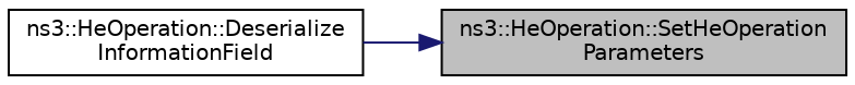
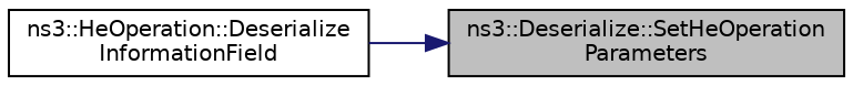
  digraph {
    rankdir=RL
    node [color=black fontname=Helvetica fontsize=10 shape=record style=filled]
-   n1 [fillcolor=grey75 fontcolor=black height=0.2 label="ns3::HeOperation::SetHeOperation\lParameters" width=0.4]
+   n1 [fillcolor=grey75 fontcolor=black height=0.2 label="ns3::Deserialize::SetHeOperation\lParameters" width=0.4]
    n2 [fillcolor=white height=0.2 label="ns3::HeOperation::Deserialize\lInformationField" width=0.4]
    n1 -> n2 [color=midnightblue dir=back fontname=Helvetica fontsize=10 labelfontname=Helvetica labelfontsize=10 style=solid]
  }
